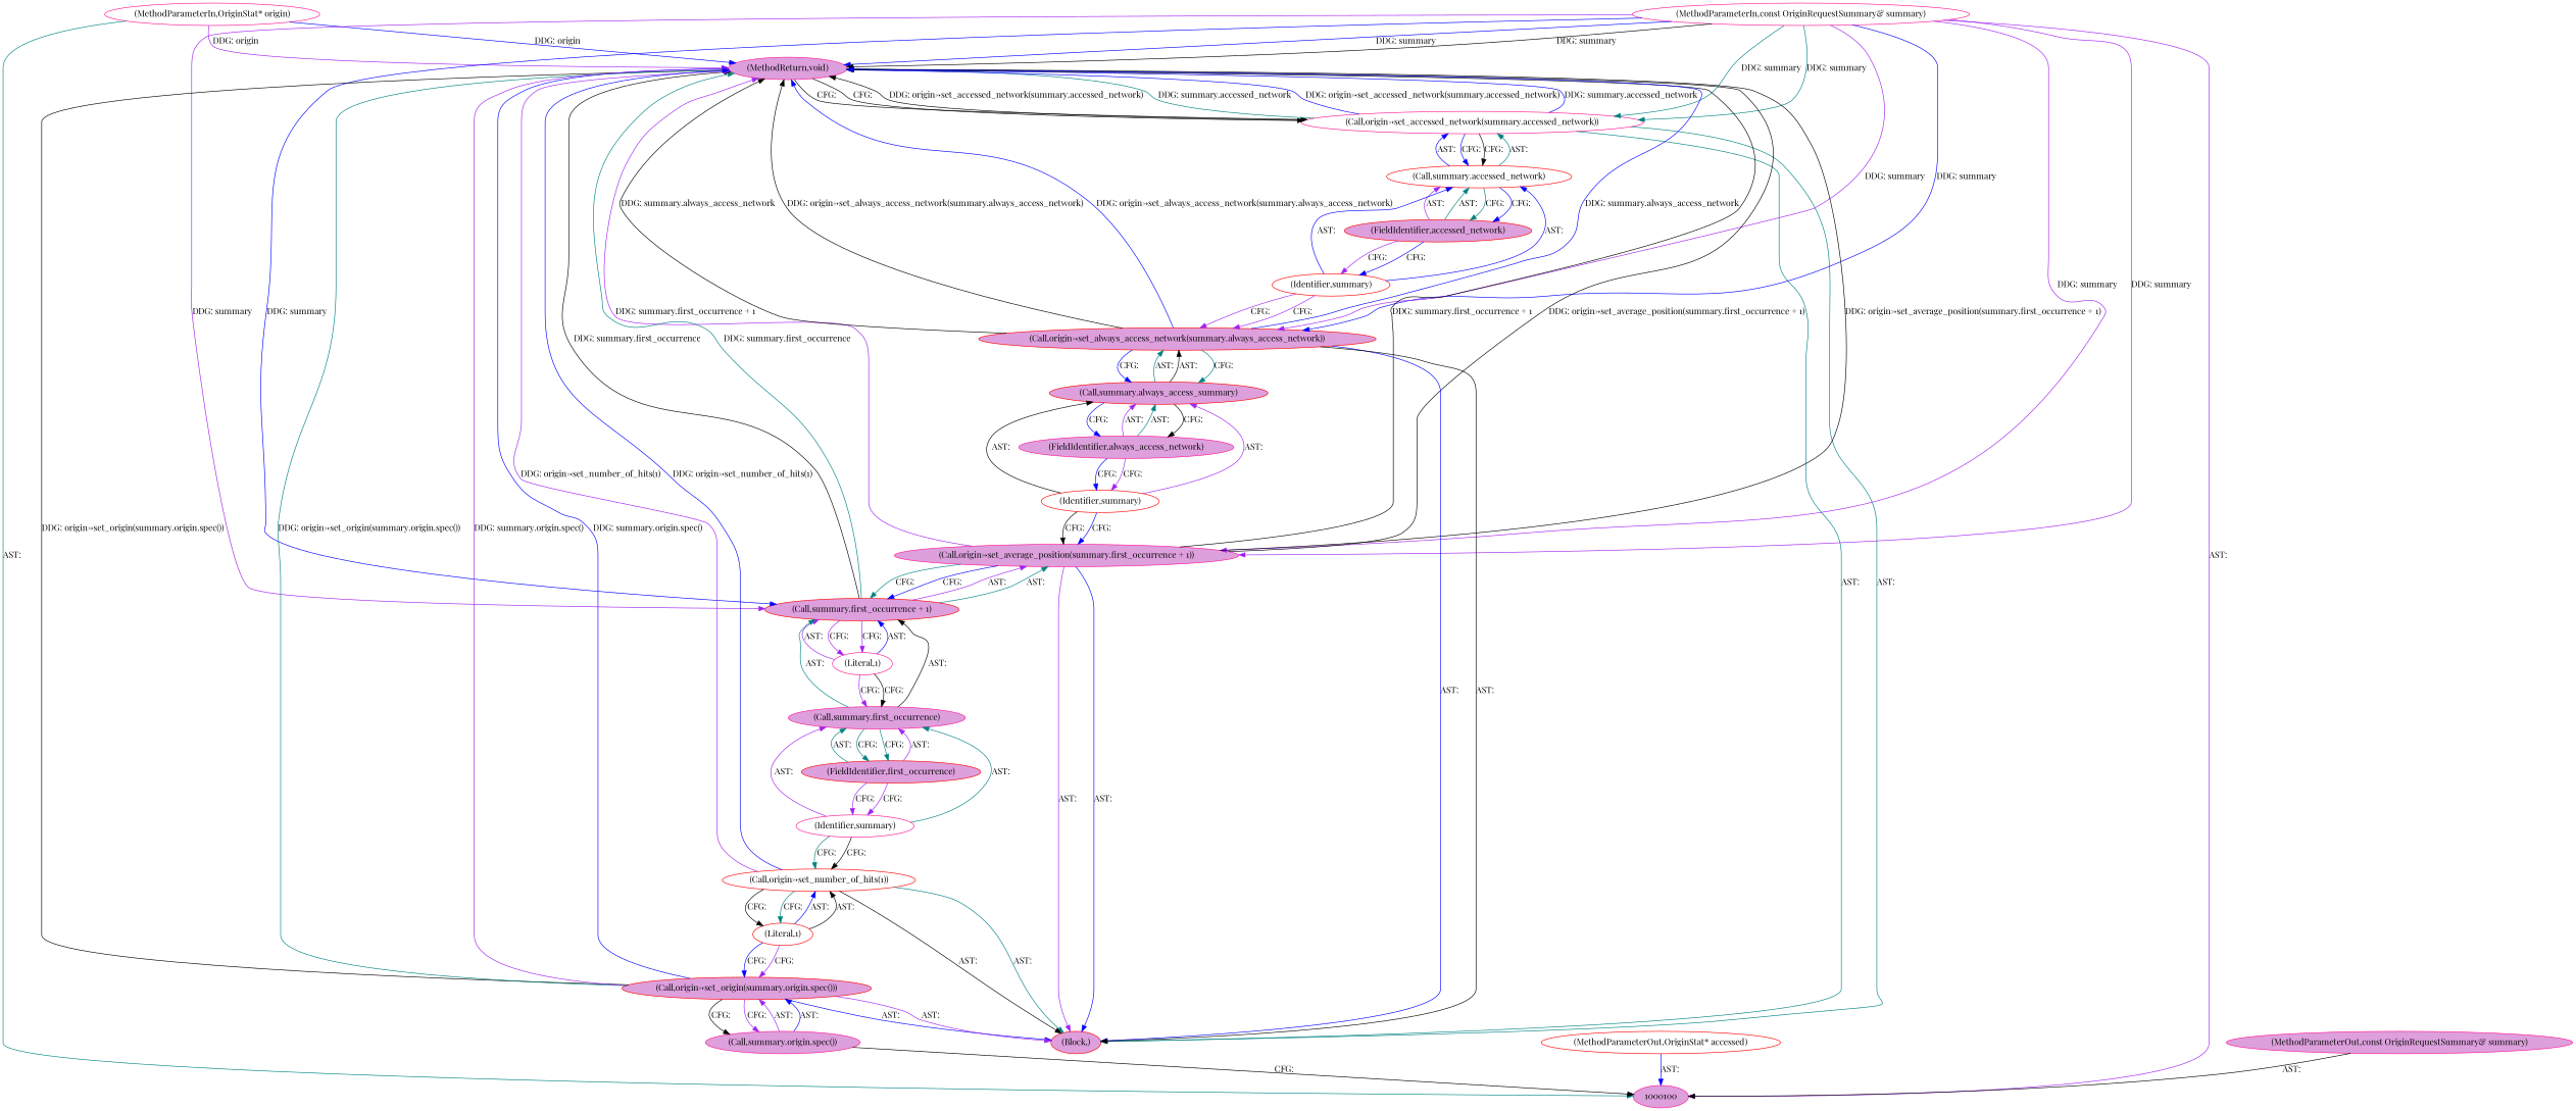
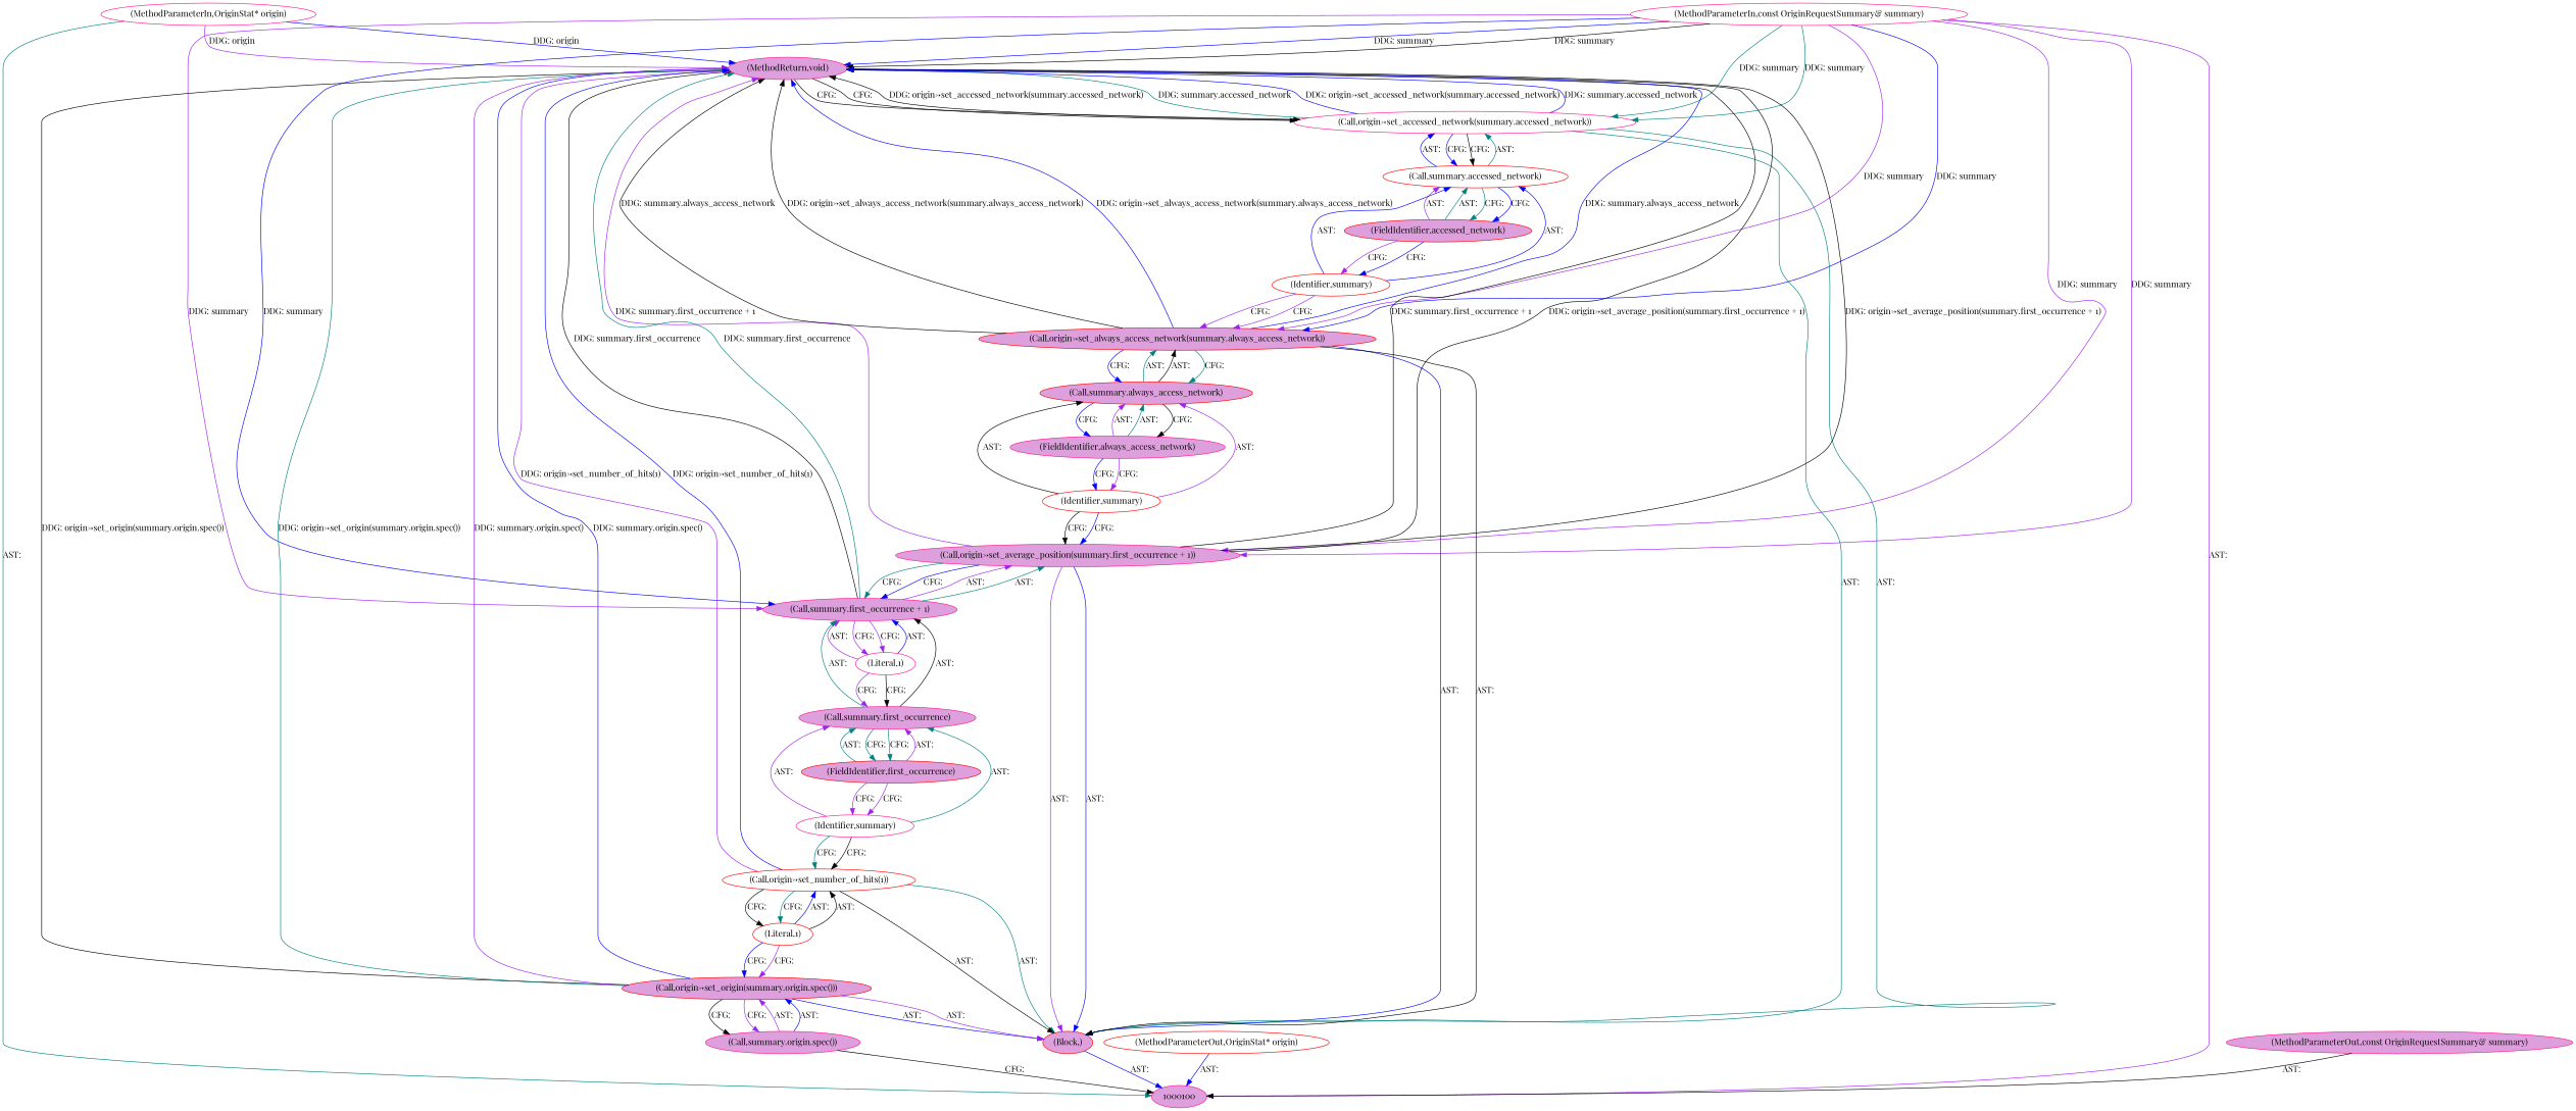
  digraph {
    fontname="Playfair Display"
    node [color=red fillcolor=plum fontname="Playfair Display" style=filled]
    edge [color=blue fontname="Playfair Display"]
    n1 [color=deeppink label="(MethodReturn,void)"]
    n2 [color=deeppink fillcolor=white label="(Call,origin->set_accessed_network(summary.accessed_network))"]
    n3 [label="(Block,)"]
    n4 [fillcolor=white label="(Call,summary.accessed_network)"]
    1000100 [color=deeppink]
    n6 [color=deeppink fillcolor=white label="(MethodParameterIn,OriginStat* origin)"]
-   n7 [fillcolor=white label="(MethodParameterOut,OriginStat* accessed)"]
+   n7 [fillcolor=white label="(MethodParameterOut,OriginStat* origin)"]
    n8 [color=deeppink fillcolor=white label="(MethodParameterIn,const OriginRequestSummary& summary)"]
    n9 [color=deeppink label="(Call,origin->set_average_position(summary.first_occurrence + 1))"]
-   n10 [label="(Call,summary.first_occurrence + 1)"]
+   n10 [color=deeppink label="(Call,summary.first_occurrence + 1)"]
    n11 [label="(Call,origin->set_always_access_network(summary.always_access_network))"]
    n12 [color=deeppink fillcolor=white label="(Literal,1)"]
-   n13 [label="(Call,summary.always_access_summary)"]
+   n13 [label="(Call,summary.always_access_network)"]
    n14 [color=deeppink label="(MethodParameterOut,const OriginRequestSummary& summary)"]
    n15 [label="(Call,origin->set_origin(summary.origin.spec()))"]
    n16 [color=deeppink label="(Call,summary.origin.spec())"]
    n17 [fillcolor=white label="(Call,origin->set_number_of_hits(1))"]
    n18 [fillcolor=white label="(Literal,1)"]
    n19 [color=deeppink label="(Call,summary.first_occurrence)"]
    n20 [label="(FieldIdentifier,first_occurrence)"]
    n21 [color=deeppink fillcolor=white label="(Identifier,summary)"]
    n22 [color=deeppink label="(FieldIdentifier,always_access_network)"]
    n23 [fillcolor=white label="(Identifier,summary)"]
    n24 [label="(FieldIdentifier,accessed_network)"]
    n25 [fillcolor=white label="(Identifier,summary)"]
    n1 -> n2 [color=black label="CFG: "]
    n1 -> n2 [color=black label="CFG: "]
    n2 -> n1 [color=black label="DDG: origin->set_accessed_network(summary.accessed_network)"]
    n2 -> n1 [color=teal label="DDG: summary.accessed_network"]
    n2 -> n1 [label="DDG: origin->set_accessed_network(summary.accessed_network)"]
    n2 -> n1 [label="DDG: summary.accessed_network"]
    n2 -> n3 [color=teal label="AST: "]
    n2 -> n3 [color=teal label="AST: "]
    n2 -> n4 [label="CFG: "]
    n2 -> n4 [color=black label="CFG: "]
+   n3 -> 1000100 [label="AST: "]
    n4 -> n2 [color=teal label="AST: "]
    n4 -> n2 [label="AST: "]
    n4 -> n24 [color=teal label="CFG: "]
    n4 -> n24 [label="CFG: "]
    n6 -> n1 [color=purple label="DDG: origin"]
    n6 -> n1 [label="DDG: origin"]
    n6 -> 1000100 [color=teal label="AST: "]
    n7 -> 1000100 [label="AST: "]
    n8 -> n1 [label="DDG: summary"]
    n8 -> n1 [color=black label="DDG: summary"]
    n8 -> n2 [color=teal label="DDG: summary"]
    n8 -> n2 [color=teal label="DDG: summary"]
    n8 -> 1000100 [color=purple label="AST: "]
    n8 -> n9 [color=purple label="DDG: summary"]
    n8 -> n9 [color=purple label="DDG: summary"]
    n8 -> n10 [color=purple label="DDG: summary"]
    n8 -> n10 [label="DDG: summary"]
    n8 -> n11 [label="DDG: summary"]
    n8 -> n11 [color=purple label="DDG: summary"]
    n9 -> n1 [color=black label="DDG: origin->set_average_position(summary.first_occurrence + 1)"]
    n9 -> n1 [color=black label="DDG: summary.first_occurrence + 1"]
    n9 -> n1 [color=black label="DDG: origin->set_average_position(summary.first_occurrence + 1)"]
    n9 -> n1 [color=purple label="DDG: summary.first_occurrence + 1"]
    n9 -> n3 [label="AST: "]
    n9 -> n3 [color=purple label="AST: "]
    n9 -> n10 [color=teal label="CFG: "]
    n9 -> n10 [label="CFG: "]
    n10 -> n1 [color=teal label="DDG: summary.first_occurrence"]
    n10 -> n1 [color=black label="DDG: summary.first_occurrence"]
    n10 -> n9 [color=purple label="AST: "]
    n10 -> n9 [color=teal label="AST: "]
    n10 -> n12 [color=purple label="CFG: "]
    n10 -> n12 [color=purple label="CFG: "]
    n11 -> n1 [label="DDG: origin->set_always_access_network(summary.always_access_network)"]
    n11 -> n1 [color=black label="DDG: summary.always_access_network"]
    n11 -> n1 [color=black label="DDG: origin->set_always_access_network(summary.always_access_network)"]
    n11 -> n1 [label="DDG: summary.always_access_network"]
    n11 -> n3 [label="AST: "]
    n11 -> n3 [color=black label="AST: "]
    n11 -> n13 [color=teal label="CFG: "]
    n11 -> n13 [label="CFG: "]
    n12 -> n10 [label="AST: "]
    n12 -> n10 [color=purple label="AST: "]
    n12 -> n19 [color=purple label="CFG: "]
    n12 -> n19 [color=black label="CFG: "]
    n13 -> n11 [color=teal label="AST: "]
    n13 -> n11 [color=black label="AST: "]
    n13 -> n22 [color=black label="CFG: "]
    n13 -> n22 [label="CFG: "]
    n14 -> 1000100 [color=black label="AST: "]
    n15 -> n1 [color=black label="DDG: origin->set_origin(summary.origin.spec())"]
    n15 -> n1 [label="DDG: summary.origin.spec()"]
    n15 -> n1 [color=teal label="DDG: origin->set_origin(summary.origin.spec())"]
    n15 -> n1 [color=purple label="DDG: summary.origin.spec()"]
    n15 -> n3 [label="AST: "]
    n15 -> n3 [color=purple label="AST: "]
    n15 -> n16 [color=black label="CFG: "]
    n15 -> n16 [color=purple label="CFG: "]
    n16 -> 1000100 [color=black label="CFG: "]
    n16 -> n15 [color=purple label="AST: "]
    n16 -> n15 [label="AST: "]
    n17 -> n1 [color=purple label="DDG: origin->set_number_of_hits(1)"]
    n17 -> n1 [label="DDG: origin->set_number_of_hits(1)"]
    n17 -> n3 [color=teal label="AST: "]
    n17 -> n3 [color=black label="AST: "]
    n17 -> n18 [color=black label="CFG: "]
    n17 -> n18 [color=teal label="CFG: "]
    n18 -> n15 [label="CFG: "]
    n18 -> n15 [color=purple label="CFG: "]
    n18 -> n17 [label="AST: "]
    n18 -> n17 [color=black label="AST: "]
    n19 -> n10 [color=black label="AST: "]
    n19 -> n10 [color=teal label="AST: "]
    n19 -> n20 [color=teal label="CFG: "]
    n19 -> n20 [color=teal label="CFG: "]
    n20 -> n19 [color=purple label="AST: "]
    n20 -> n19 [color=teal label="AST: "]
    n20 -> n21 [color=purple label="CFG: "]
    n20 -> n21 [color=purple label="CFG: "]
    n21 -> n17 [color=black label="CFG: "]
    n21 -> n17 [color=teal label="CFG: "]
    n21 -> n19 [color=teal label="AST: "]
    n21 -> n19 [color=purple label="AST: "]
    n22 -> n13 [color=purple label="AST: "]
    n22 -> n13 [color=teal label="AST: "]
    n22 -> n23 [label="CFG: "]
    n22 -> n23 [color=purple label="CFG: "]
    n23 -> n9 [color=black label="CFG: "]
    n23 -> n9 [label="CFG: "]
    n23 -> n13 [color=purple label="AST: "]
    n23 -> n13 [color=black label="AST: "]
    n24 -> n4 [color=purple label="AST: "]
    n24 -> n4 [color=teal label="AST: "]
    n24 -> n25 [color=purple label="CFG: "]
    n24 -> n25 [label="CFG: "]
    n25 -> n4 [label="AST: "]
    n25 -> n4 [label="AST: "]
    n25 -> n11 [color=purple label="CFG: "]
    n25 -> n11 [color=purple label="CFG: "]
  }
